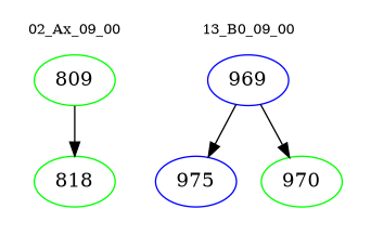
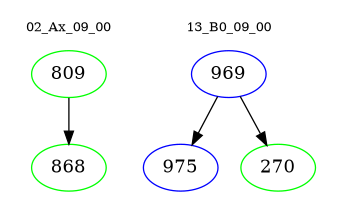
  digraph {
    node [color=green]
    edge [color=black]
    n1 [label=809]
-   n2 [label=818]
+   n2 [label=868]
    n3 [color=blue label=969]
    n4 [color=blue label=975]
-   n5 [label=970]
+   n5 [label=270]
    subgraph cluster_1 {
      color=white
      fontsize=10
      label="02_Ax_09_00"
      n1
      n2
    }
    subgraph cluster_2 {
      color=white
      fontsize=10
      label="13_B0_09_00"
      n3
      n4
      n5
    }
    n1 -> n2
    n3 -> n4
    n3 -> n5
  }
